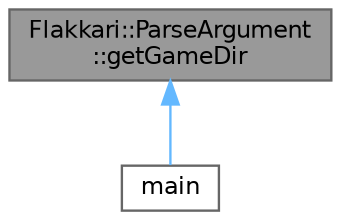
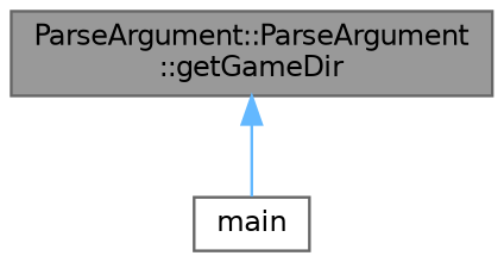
  digraph {
    rankdir=TB
    node [fontname=Helvetica fontsize=10 shape=box style=filled]
-   n1 [color=gray40 fillcolor=grey60 fontcolor=black height=0.2 label="Flakkari::ParseArgument\l::getGameDir" width=0.4]
+   n1 [color=gray40 fillcolor=grey60 fontcolor=black height=0.2 label="ParseArgument::ParseArgument\l::getGameDir" width=0.4]
    n2 [color=grey40 fillcolor=white height=0.2 label=main width=0.4]
    n1 -> n2 [color=steelblue1 dir=back fontname=Helvetica fontsize=10 labelfontname=Helvetica labelfontsize=10 style=solid]
  }
